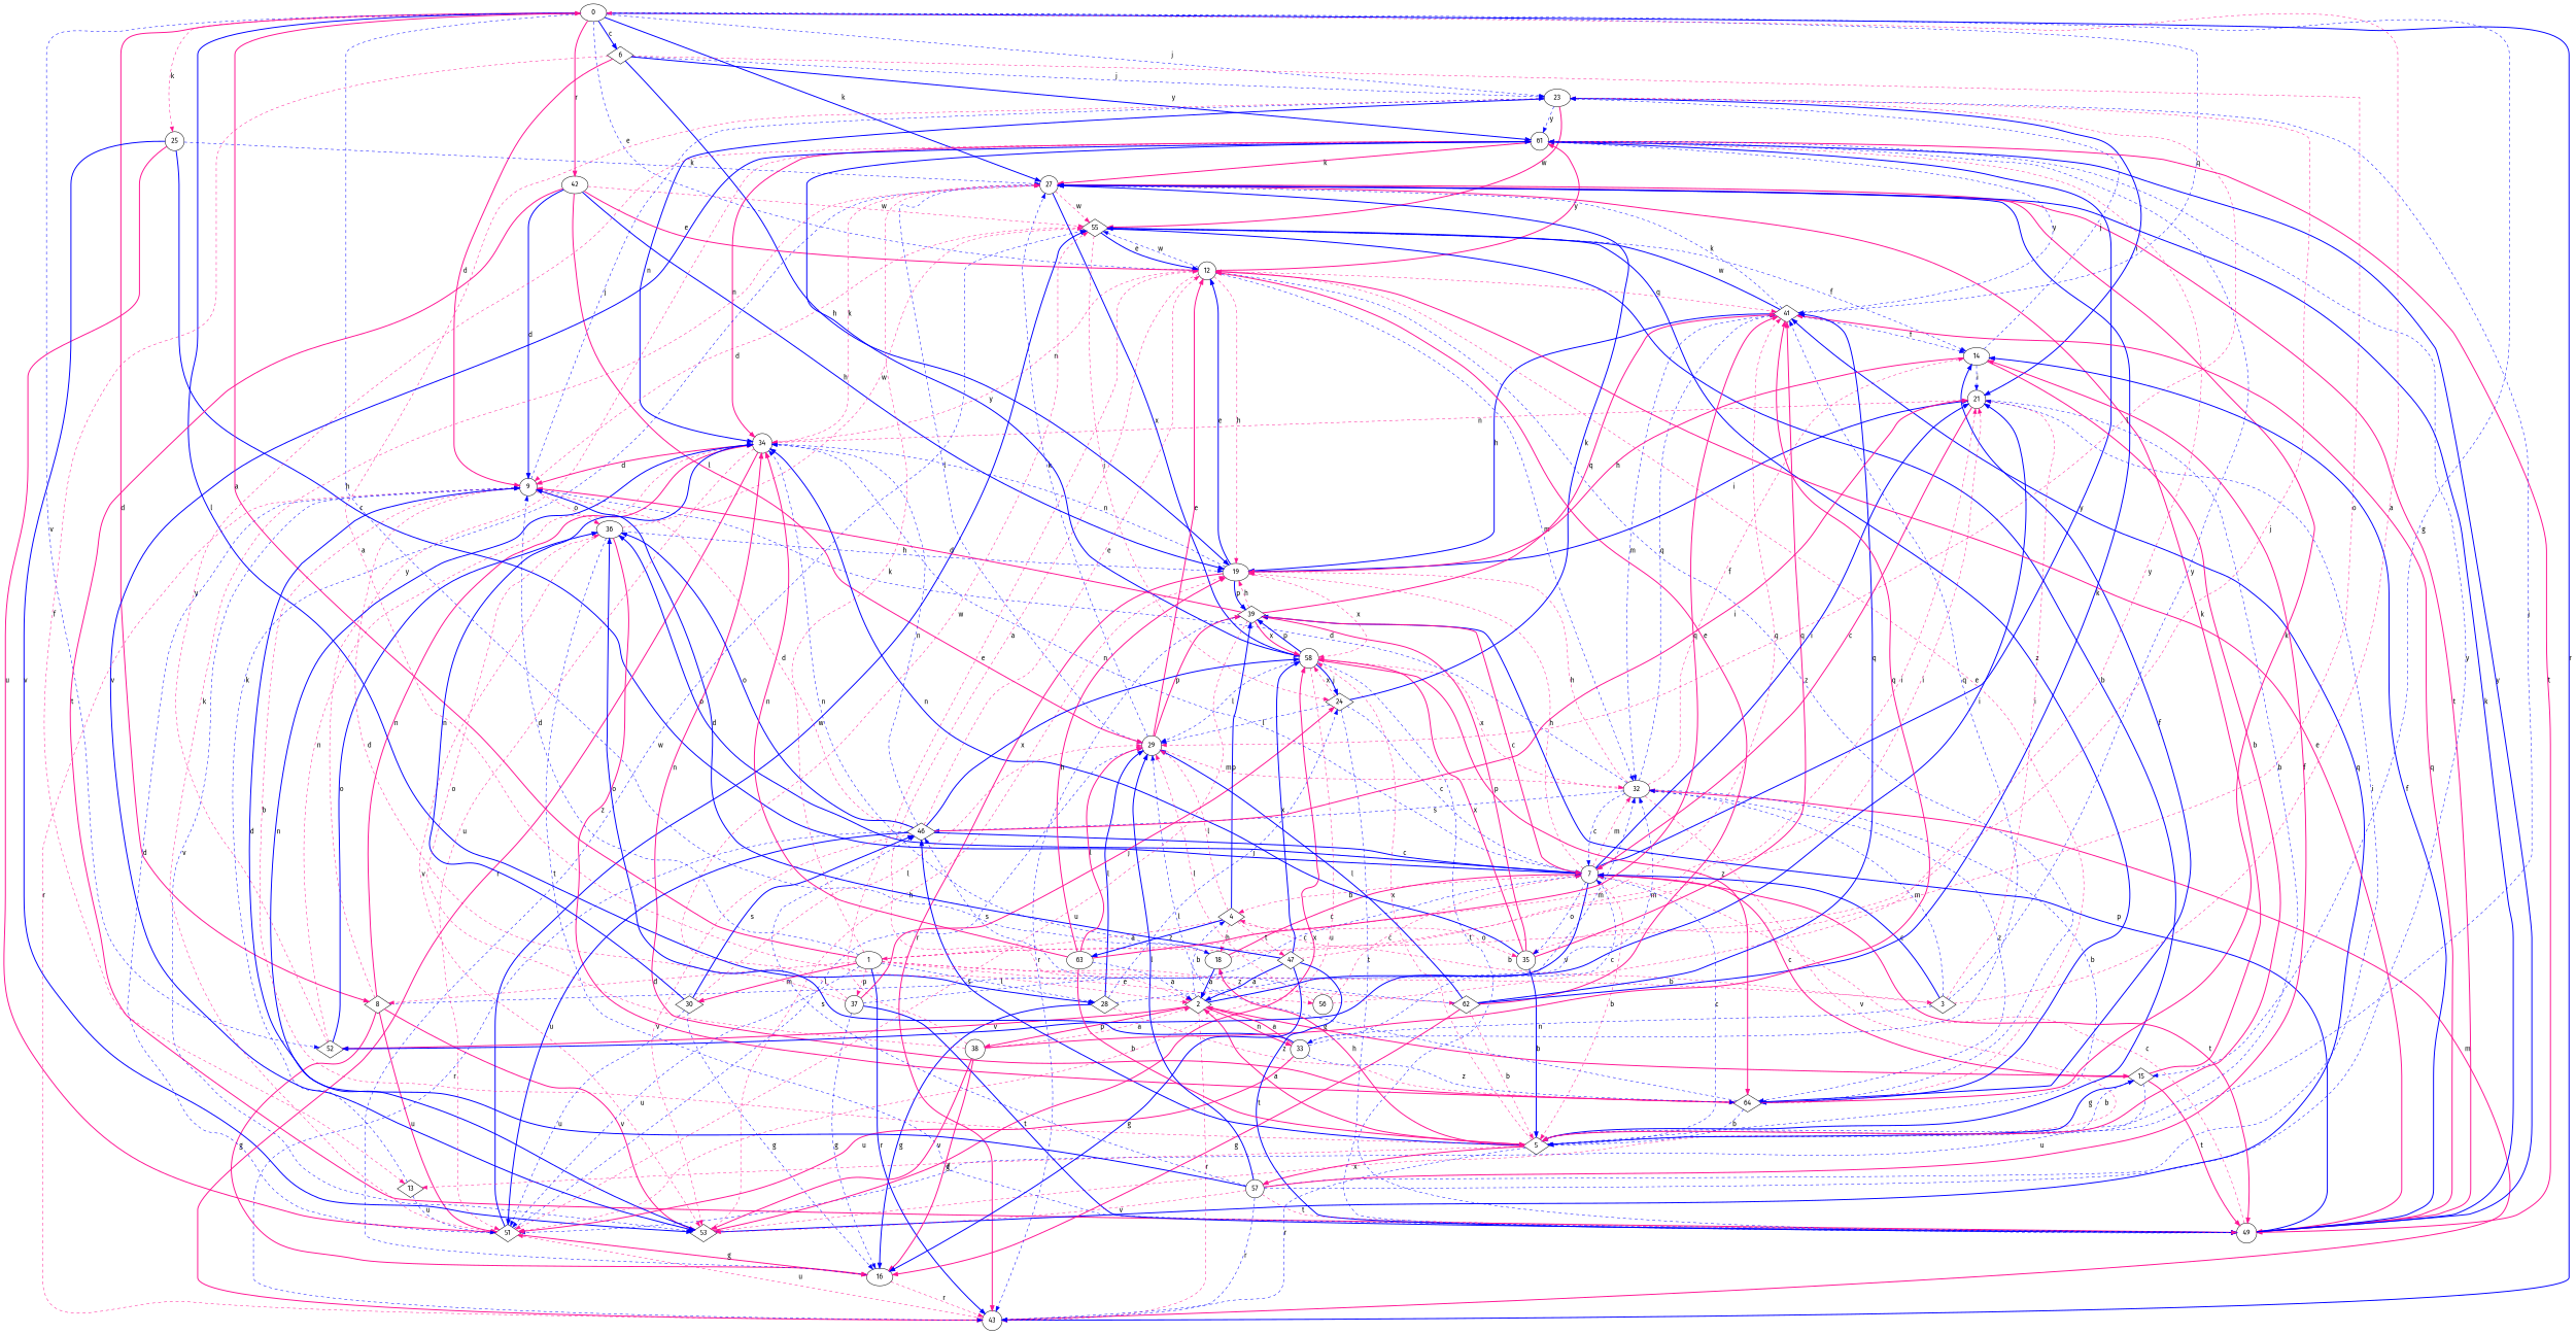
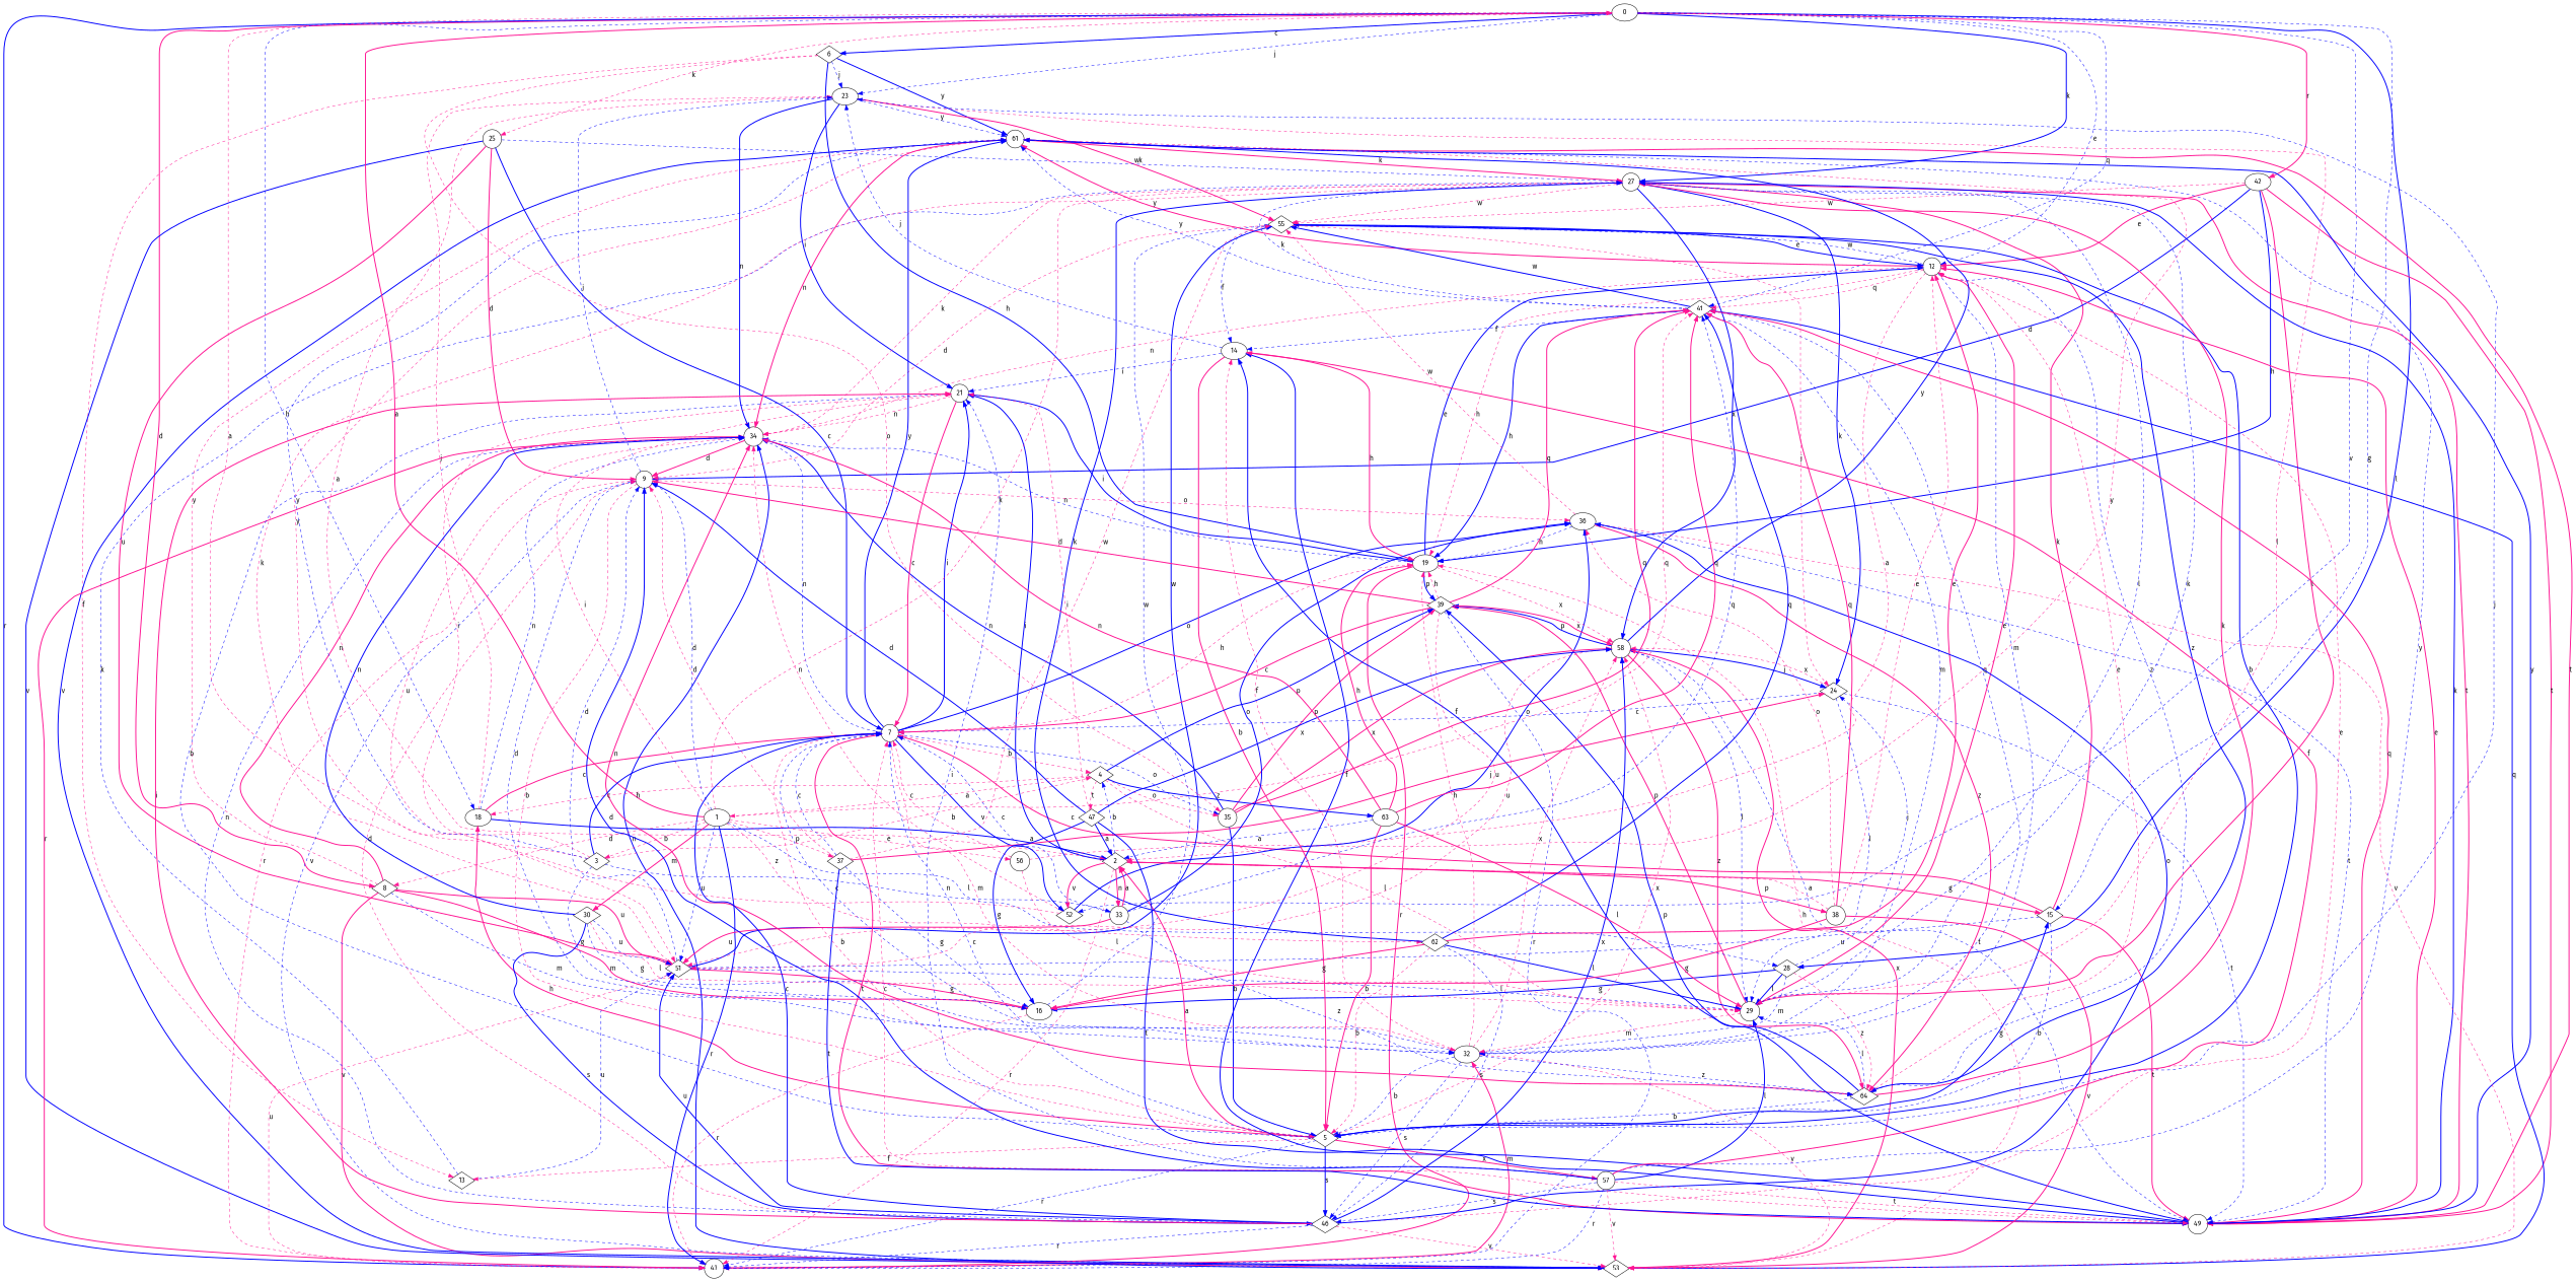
  strict digraph {
    fontname="Fira Sans"
    node [fontname="Fira Sans" shape=diamond]
    edge [color=deeppink fontname="Fira Sans" style=dashed]
    0 [shape=ellipse]
    6
    8
    12 [shape=circle]
    15
    18 [shape=ellipse]
    23 [shape=ellipse]
    25 [shape=circle]
    27 [shape=circle]
    28
    41
    42 [shape=ellipse]
    43 [shape=circle]
    52
    61 [shape=circle]
    35 [shape=circle]
    13
    19 [shape=ellipse]
    51
    32 [shape=ellipse]
    34 [shape=circle]
    16 [shape=ellipse]
    53
    2
    55
    64
    7 [shape=circle]
    5
    49 [shape=circle]
    21 [shape=circle]
    29 [shape=circle]
    9 [shape=circle]
    58 [shape=circle]
    24
    14 [shape=ellipse]
    36 [shape=ellipse]
    1 [shape=ellipse]
    3
    30
-   37 [shape=circle]
+   37
    56 [shape=circle]
    62
    4
    33 [shape=circle]
    46
    38 [shape=circle]
    39
    47
    63 [shape=ellipse]
    57 [shape=circle]
    0 -> 6 [color=blue label=c style=bold]
    0 -> 8 [label=d style=bold]
    0 -> 12 [color=blue label=e]
    0 -> 15 [color=blue label=g]
    0 -> 18 [color=blue label=h]
    0 -> 23 [color=blue label=j]
    0 -> 25 [label=k]
    0 -> 27 [color=blue label=k style=bold]
    0 -> 28 [color=blue label=l style=bold]
    0 -> 41 [color=blue label=q]
    0 -> 42 [label=r style=bold]
    0 -> 43 [color=blue label=r style=bold]
    0 -> 52 [color=blue label=v]
    6 -> 23 [color=blue label=j]
    6 -> 61 [color=blue label=y style=bold]
    6 -> 35 [label=o]
    6 -> 13 [label=f]
    6 -> 19 [color=blue label=h style=bold]
    8 -> 61 [label=y]
    8 -> 51 [label=u style=bold]
    8 -> 32 [color=blue label=m]
    8 -> 34 [label=n style=bold]
    8 -> 16 [label=g style=bold]
    8 -> 53 [label=v style=bold]
    12 -> 41 [label=q]
    12 -> 61 [label=y style=bold]
    12 -> 19 [label=h]
    12 -> 32 [color=blue label=m]
    12 -> 34 [label=n]
    12 -> 2 [label=a]
    12 -> 55 [color=blue label=w]
    12 -> 64 [color=blue label=z]
    15 -> 27 [label=k style=bold]
    15 -> 51 [color=blue label=u]
    15 -> 7 [label=c style=bold]
    15 -> 5 [color=blue label=b]
    15 -> 49 [label=t style=bold]
    18 -> 23 [label=j]
    18 -> 34 [color=blue label=n]
    18 -> 2 [color=blue label=a style=bold]
    18 -> 7 [label=c style=bold]
    23 -> 61 [color=blue label=y]
    23 -> 34 [color=blue label=n style=bold]
    23 -> 2 [label=a]
    23 -> 55 [label=w style=bold]
    23 -> 21 [color=blue label=i style=bold]
    23 -> 29 [label=l]
    25 -> 27 [color=blue label=k]
    25 -> 51 [label=u style=bold]
    25 -> 53 [color=blue label=v style=bold]
    25 -> 7 [color=blue label=c style=bold]
-   6 -> 9 [label=d style=bold]
+   25 -> 9 [label=d style=bold]
    27 -> 55 [label=w]
    27 -> 49 [label=t style=bold]
    27 -> 29 [color=blue label=l]
    27 -> 58 [color=blue label=x style=bold]
    28 -> 32 [color=blue label=m]
    28 -> 16 [color=blue label=g style=bold]
    28 -> 64 [label=z]
    28 -> 29 [color=blue label=l style=bold]
    28 -> 24 [color=blue label=j]
    41 -> 27 [color=blue label=k]
    41 -> 61 [color=blue label=y]
    41 -> 19 [color=blue label=h style=bold]
    41 -> 32 [color=blue label=m]
    41 -> 55 [color=blue label=w style=bold]
    41 -> 14 [color=blue label=f]
    42 -> 12 [label=e style=bold]
    42 -> 19 [color=blue label=h style=bold]
    42 -> 55 [label=w]
    42 -> 49 [label=t style=bold]
    42 -> 29 [label=l style=bold]
    42 -> 9 [color=blue label=d style=bold]
    43 -> 51 [label=u]
    43 -> 32 [label=m style=bold]
    52 -> 61 [label=y]
    52 -> 34 [label=n]
    52 -> 36 [color=blue label=o style=bold]
    61 -> 27 [label=k style=bold]
    61 -> 34 [label=n style=bold]
    61 -> 53 [color=blue label=v style=bold]
    61 -> 49 [label=t style=bold]
    35 -> 41 [label=q style=bold]
    35 -> 34 [color=blue label=n style=bold]
    35 -> 5 [color=blue label=b style=bold]
    35 -> 58 [label=x style=bold]
    35 -> 39 [label=p style=bold]
    13 -> 27 [color=blue label=k]
    13 -> 51 [color=blue label=u]
    19 -> 12 [color=blue label=e style=bold]
    19 -> 43 [label=r style=bold]
    19 -> 34 [color=blue label=n]
    19 -> 21 [color=blue label=i style=bold]
    19 -> 58 [label=x]
    19 -> 39 [color=blue label=p style=bold]
    51 -> 27 [label=k]
    51 -> 16 [label=g style=bold]
    51 -> 55 [color=blue label=w style=bold]
    51 -> 29 [color=blue label=l]
    51 -> 9 [color=blue label=d]
    32 -> 41 [color=blue label=q]
    32 -> 19 [label=h]
    32 -> 53 [label=v]
    32 -> 64 [color=blue label=z]
    32 -> 7 [color=blue label=c]
    32 -> 5 [color=blue label=b]
    32 -> 9 [color=blue label=d]
    32 -> 58 [label=x]
    32 -> 14 [label=f]
    32 -> 46 [color=blue label=s]
    34 -> 27 [label=k]
    34 -> 43 [label=r style=bold]
    34 -> 51 [label=u]
    34 -> 9 [label=d style=bold]
    16 -> 43 [label=r]
    16 -> 55 [color=blue label=w]
    53 -> 41 [color=blue label=q style=bold]
    53 -> 19 [label=h]
    53 -> 34 [color=blue label=n style=bold]
    53 -> 58 [label=x style=bold]
    2 -> 15 [label=g style=bold]
    2 -> 43 [label=r]
    2 -> 52 [label=v style=bold]
    2 -> 21 [color=blue label=i style=bold]
    2 -> 4 [color=blue label=b]
    2 -> 33 [label=n style=bold]
    2 -> 38 [label=p style=bold]
    55 -> 12 [color=blue label=e style=bold]
    55 -> 64 [color=blue label=z style=bold]
    55 -> 5 [color=blue label=b style=bold]
    55 -> 9 [label=d]
    55 -> 24 [label=j]
    55 -> 14 [color=blue label=f]
    64 -> 12 [label=e]
    64 -> 27 [label=k style=bold]
    64 -> 34 [label=n style=bold]
    64 -> 5 [color=blue label=b]
    64 -> 29 [color=blue label=l]
    64 -> 14 [color=blue label=f style=bold]
    7 -> 52 [color=blue label=v style=bold]
    7 -> 61 [color=blue label=y style=bold]
    7 -> 35 [color=blue label=o]
    7 -> 19 [label=h]
    7 -> 32 [label=m]
    7 -> 34 [color=blue label=n]
    7 -> 5 [label=b]
    7 -> 49 [label=t style=bold]
    7 -> 21 [color=blue label=i style=bold]
    7 -> 36 [color=blue label=o style=bold]
    7 -> 4 [label=b]
    5 -> 15 [color=blue label=g style=bold]
    5 -> 18 [label=h style=bold]
    5 -> 23 [color=blue label=j]
    5 -> 43 [color=blue label=r]
    5 -> 13 [label=f]
    5 -> 2 [label=a style=bold]
    5 -> 7 [color=blue label=c]
    5 -> 58 [label=x]
    5 -> 46 [color=blue label=s style=bold]
    5 -> 57 [label=x style=bold]
    49 -> 12 [label=e style=bold]
    49 -> 27 [color=blue label=k style=bold]
    49 -> 41 [label=q style=bold]
    49 -> 61 [color=blue label=y style=bold]
    49 -> 7 [label=c]
    49 -> 14 [color=blue label=f style=bold]
    49 -> 39 [color=blue label=p style=bold]
    21 -> 34 [label=n]
    21 -> 7 [label=c style=bold]
    21 -> 5 [color=blue label=b]
    29 -> 12 [label=e style=bold]
    29 -> 27 [color=blue label=k]
    29 -> 32 [label=m]
    29 -> 39 [label=p style=bold]
    9 -> 23 [color=blue label=j]
    9 -> 43 [label=r]
    9 -> 53 [color=blue label=v]
    9 -> 5 [label=b]
    9 -> 36 [label=o]
    58 -> 61 [color=blue label=y style=bold]
    58 -> 51 [label=u]
    58 -> 64 [label=z style=bold]
    58 -> 49 [color=blue label=t]
    58 -> 29 [color=blue label=l]
    58 -> 24 [color=blue label=j style=bold]
    58 -> 39 [color=blue label=p style=bold]
-   24 -> 27 [color=blue label=k style=bold]
+   27 -> 24 [color=blue label=k style=bold]
    24 -> 7 [color=blue label=c]
    24 -> 49 [color=blue label=t]
    24 -> 29 [color=blue label=l]
    24 -> 58 [label=x]
    14 -> 23 [color=blue label=j]
    14 -> 19 [label=h style=bold]
    14 -> 5 [label=b style=bold]
    14 -> 21 [color=blue label=i]
    36 -> 19 [color=blue label=h]
    36 -> 53 [label=v]
    36 -> 55 [label=w]
    36 -> 64 [label=z style=bold]
    36 -> 49 [color=blue label=t]
    1 -> 0 [label=a style=bold]
    1 -> 8 [label=d]
    1 -> 27 [label=k]
    1 -> 28 [color=blue label=l]
    1 -> 41 [label=q]
    1 -> 43 [color=blue label=r style=bold]
    1 -> 51 [color=blue label=u]
    1 -> 21 [label=i]
    1 -> 9 [color=blue label=d]
    1 -> 3 [label=b]
    1 -> 30 [label=m style=bold]
    1 -> 37 [label=p]
    1 -> 56 [label=e]
    1 -> 62 [label=z]
    3 -> 0 [label=a]
    3 -> 61 [color=blue label=y]
    3 -> 32 [color=blue label=m]
    3 -> 7 [color=blue label=c style=bold]
    3 -> 21 [label=i]
    3 -> 4 [label=b]
    3 -> 33 [color=blue label=n]
    30 -> 51 [color=blue label=u]
    30 -> 34 [color=blue label=n style=bold]
    30 -> 16 [color=blue label=g]
    30 -> 29 [label=l]
    30 -> 46 [color=blue label=s style=bold]
    37 -> 16 [color=blue label=g]
    37 -> 55 [label=w]
    37 -> 7 [color=blue label=c]
    37 -> 49 [color=blue label=t style=bold]
    37 -> 9 [label=d]
    37 -> 24 [label=j style=bold]
    56 -> 61 [label=y]
    56 -> 7 [label=c]
    56 -> 29 [label=l]
    62 -> 12 [label=e style=bold]
    62 -> 27 [color=blue label=k style=bold]
    62 -> 41 [color=blue label=q style=bold]
    62 -> 16 [label=g style=bold]
    62 -> 5 [label=b]
    62 -> 29 [color=blue label=l style=bold]
    62 -> 46 [color=blue label=s]
    4 -> 18 [label=h]
    4 -> 35 [label=o]
    4 -> 29 [label=l]
    4 -> 1 [label=a]
    4 -> 39 [color=blue label=p style=bold]
    4 -> 47 [label=t]
    4 -> 63 [color=blue label=z style=bold]
    33 -> 41 [color=blue label=q]
    33 -> 51 [label=u style=bold]
    33 -> 2 [label=a style=bold]
    33 -> 64 [color=blue label=z]
    33 -> 7 [color=blue label=c]
    33 -> 36 [color=blue label=o style=bold]
    46 -> 12 [label=e]
    46 -> 43 [color=blue label=r]
    46 -> 51 [color=blue label=u style=bold]
    46 -> 34 [color=blue label=n]
    46 -> 53 [label=v]
    46 -> 7 [color=blue label=c style=bold]
    46 -> 21 [label=i style=bold]
    46 -> 9 [label=d]
    46 -> 58 [color=blue label=x style=bold]
    46 -> 36 [color=blue label=o style=bold]
    38 -> 12 [label=e]
    38 -> 41 [label=q style=bold]
    38 -> 16 [label=g style=bold]
    38 -> 53 [label=v style=bold]
    38 -> 2 [label=a]
    38 -> 36 [label=o]
    39 -> 41 [label=q style=bold]
    39 -> 43 [color=blue label=r]
    39 -> 19 [label=h]
    39 -> 51 [label=u]
    39 -> 7 [label=c style=bold]
    39 -> 9 [label=d style=bold]
    39 -> 58 [label=x style=bold]
    47 -> 16 [color=blue label=g style=bold]
    47 -> 2 [color=blue label=a style=bold]
    47 -> 49 [color=blue label=t style=bold]
    47 -> 21 [label=i]
    47 -> 9 [color=blue label=d style=bold]
    47 -> 58 [color=blue label=x style=bold]
    63 -> 41 [label=q style=bold]
    63 -> 19 [label=h style=bold]
    63 -> 34 [label=n style=bold]
    63 -> 2 [color=blue label=a]
    63 -> 5 [label=b style=bold]
    63 -> 29 [label=l style=bold]
    57 -> 43 [color=blue label=r]
    57 -> 61 [color=blue label=y]
    57 -> 53 [label=v]
    57 -> 49 [label=t]
    57 -> 21 [color=blue label=i]
    57 -> 29 [color=blue label=l style=bold]
    57 -> 9 [color=blue label=d style=bold]
    57 -> 14 [label=f style=bold]
    57 -> 46 [color=blue label=s]
  }
